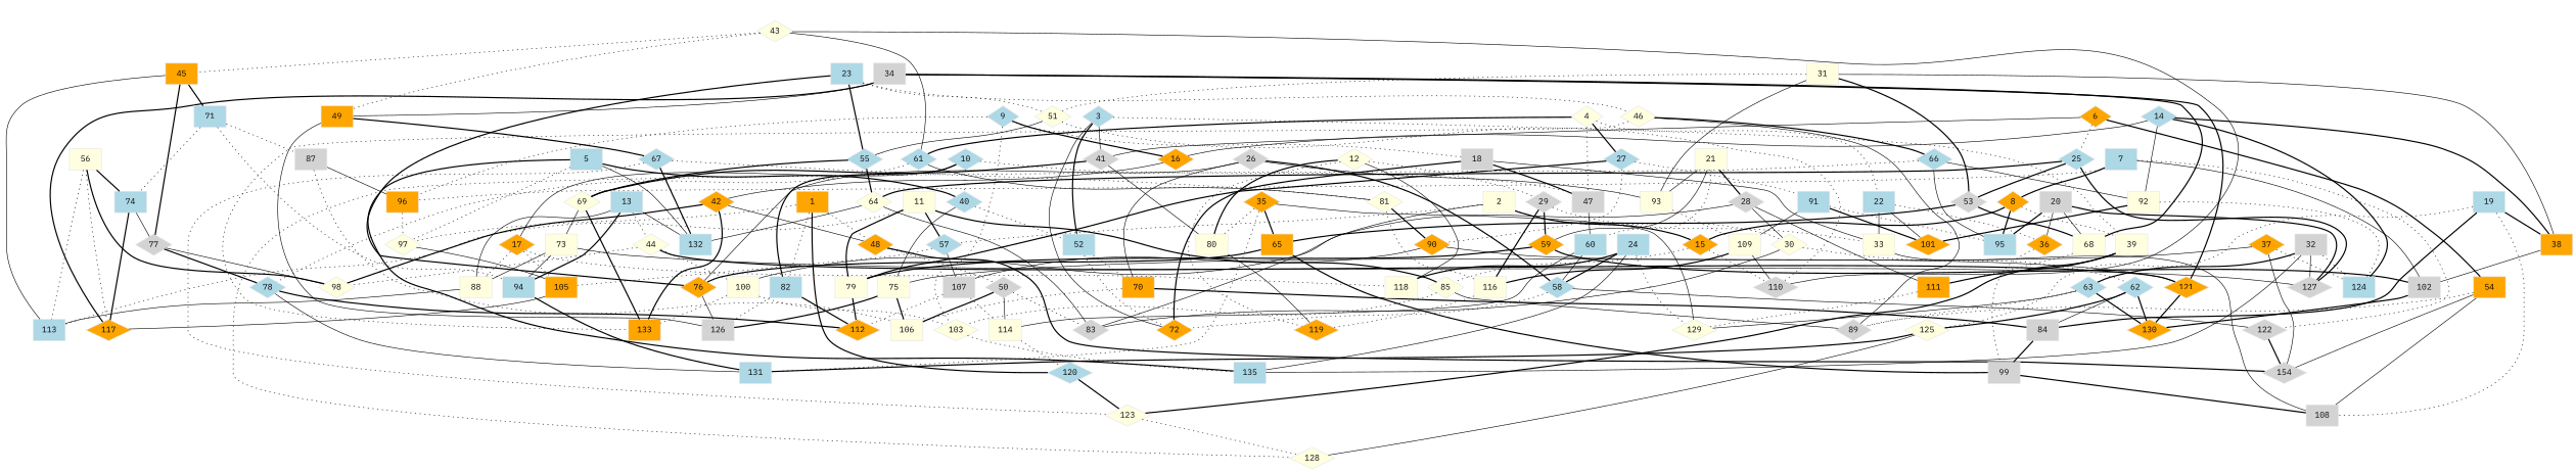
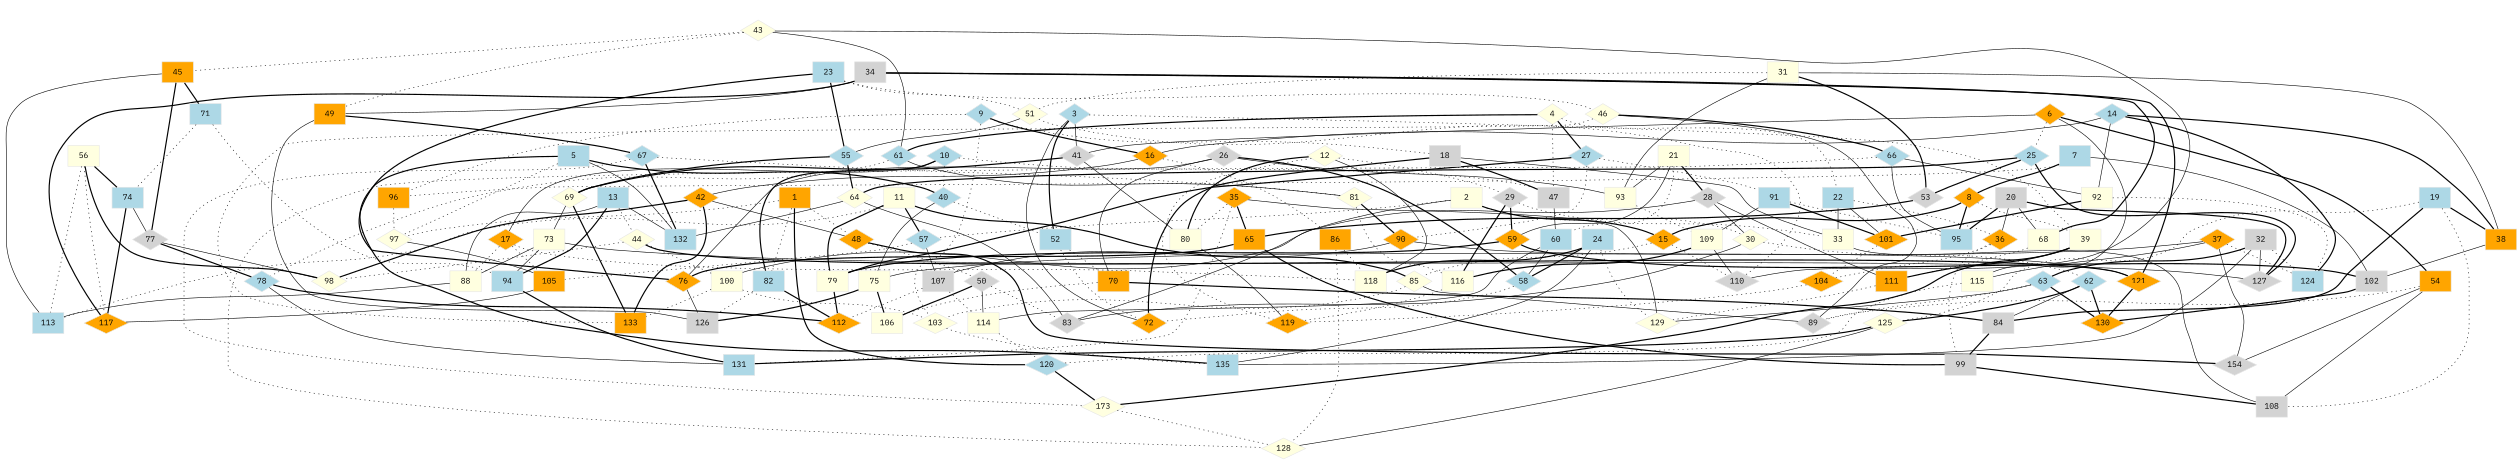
  graph {
    fontname="IBM Plex Mono"
    node [color=gray90 fillcolor=lightyellow fontname="IBM Plex Mono" shape=diamond style=filled]
    edge [fontname="IBM Plex Mono" style=dotted]
    1 [fillcolor=orange shape=box]
    48 [fillcolor=orange]
    82 [fillcolor=lightblue shape=box]
    97
    120 [fillcolor=lightblue]
    n6 [fillcolor=lightgrey label=154]
    50 [fillcolor=lightgrey]
    126 [fillcolor=lightgrey shape=box]
    112 [fillcolor=orange]
    105 [fillcolor=orange shape=box]
-   123
+   123 [label=173]
    2 [shape=box]
    15 [fillcolor=orange]
    30
    57 [fillcolor=lightblue]
    83 [fillcolor=lightgrey]
    85
    110 [fillcolor=lightgrey]
    62 [fillcolor=lightblue]
    107 [fillcolor=lightgrey shape=box]
    3 [fillcolor=lightblue]
    39 [shape=box]
    41 [fillcolor=lightgrey]
    52 [fillcolor=lightblue shape=box]
    72 [fillcolor=orange]
    111 [fillcolor=orange shape=box]
    80 [shape=box]
    69
    70 [fillcolor=orange shape=box]
    22 [fillcolor=lightblue shape=box]
    4
    27 [fillcolor=lightblue]
    47 [fillcolor=lightgrey shape=box]
    61 [fillcolor=lightblue]
    33 [shape=box]
    36 [fillcolor=orange]
    101 [fillcolor=orange]
    79 [shape=box]
    90 [fillcolor=orange]
    91 [fillcolor=lightblue shape=box]
    60 [fillcolor=lightblue shape=box]
    78 [fillcolor=lightblue]
    81
    5 [fillcolor=lightblue shape=box]
    40 [fillcolor=lightblue]
    132 [fillcolor=lightblue shape=box]
    135 [fillcolor=lightblue shape=box]
    75 [shape=box]
    6 [fillcolor=orange]
    25 [fillcolor=lightblue]
    54 [fillcolor=orange shape=box]
+   115 [shape=box]
    127 [fillcolor=lightgrey]
    53 [fillcolor=lightgrey]
    64
    108 [fillcolor=lightgrey shape=box]
    89 [fillcolor=lightgrey]
    7 [fillcolor=lightblue shape=box]
    8 [fillcolor=orange]
    96 [fillcolor=orange shape=box]
    102 [fillcolor=lightgrey shape=box]
-   122 [fillcolor=lightgrey]
    95 [fillcolor=lightblue shape=box]
    130 [fillcolor=orange]
    9 [fillcolor=lightblue]
    16 [fillcolor=orange]
    18 [fillcolor=lightgrey shape=box]
    103
    42 [fillcolor=orange]
+   86 [fillcolor=orange shape=box]
    10 [fillcolor=lightblue]
    17 [fillcolor=orange]
    118 [shape=box]
    88 [shape=box]
    11 [shape=box]
    113 [fillcolor=lightblue shape=box]
    29 [fillcolor=lightgrey]
    12
    119 [fillcolor=orange]
    59 [fillcolor=orange]
    116 [shape=box]
    13 [fillcolor=lightblue shape=box]
    44
    94 [fillcolor=lightblue shape=box]
    100 [shape=box]
    121 [fillcolor=orange]
    98
    131 [fillcolor=lightblue shape=box]
    14 [fillcolor=lightblue]
    38 [fillcolor=orange shape=box]
    92 [shape=box]
    124 [fillcolor=lightblue shape=box]
    133 [fillcolor=orange shape=box]
    128
    117 [fillcolor=orange]
    19 [fillcolor=lightblue shape=box]
    84 [fillcolor=lightgrey shape=box]
    125
    99 [fillcolor=lightgrey shape=box]
    20 [fillcolor=lightgrey shape=box]
    68 [shape=box]
+   104 [fillcolor=orange]
    21 [shape=box]
    28 [fillcolor=lightgrey]
    93 [shape=box]
    58 [fillcolor=lightblue]
    114 [shape=box]
    109 [shape=box]
    23 [fillcolor=lightblue shape=box]
    46
    51
    55 [fillcolor=lightblue]
    76 [fillcolor=orange]
    66 [fillcolor=lightblue]
    24 [fillcolor=lightblue shape=box]
    129
    65 [fillcolor=orange shape=box]
    26 [fillcolor=lightgrey]
    106 [shape=box]
    31 [shape=box]
    32 [fillcolor=lightgrey shape=box]
    63 [fillcolor=lightblue]
    34 [fillcolor=lightgrey shape=box]
    49 [fillcolor=orange shape=box]
    67 [fillcolor=lightblue]
    35 [fillcolor=orange]
    37 [fillcolor=orange]
    73 [shape=box]
    43
    45 [fillcolor=orange shape=box]
    71 [fillcolor=lightblue shape=box]
    77 [fillcolor=lightgrey]
    74 [fillcolor=lightblue shape=box]
-   87 [fillcolor=lightgrey shape=box]
    56 [shape=box]
    1 -- 48
    1 -- 82
    1 -- 97
    1 -- 120 [style=bold]
    48 -- n6 [style=bold]
    48 -- 50
    82 -- 126
    82 -- 112 [style=bold]
    97 -- 105 [style=solid]
    120 -- 123 [style=bold]
    50 -- 83
    50 -- 114 [style=solid]
    50 -- 106 [style=bold]
    105 -- 117 [style=solid]
    123 -- 128
    2 -- 15 [style=bold]
    2 -- 30
    2 -- 57
    2 -- 83 [style=solid]
    15 -- 85
    15 -- 110
    30 -- 83 [style=solid]
    30 -- 62
    57 -- 105
    57 -- 107 [style=solid]
    85 -- 89 [style=solid]
    85 -- 103
    62 -- 130 [style=bold]
    62 -- 84 [style=solid]
    62 -- 125 [style=bold]
    107 -- 112
    107 -- 114
    3 -- 39
    3 -- 41 [style=solid]
    3 -- 52 [style=bold]
    3 -- 72 [style=solid]
    39 -- 123 [style=bold]
    39 -- 111 [style=bold]
    41 -- 80 [style=solid]
    41 -- 69 [style=bold]
    52 -- 72
    52 -- 70
    111 -- 129
    80 -- 119 [style=solid]
    69 -- 133 [style=bold]
    69 -- 73 [style=solid]
    70 -- 84 [style=bold]
    70 -- 106
    22 -- 33 [style=solid]
    22 -- 36
    22 -- 101 [style=solid]
    4 -- 22
    4 -- 27 [style=bold]
    4 -- 47
    4 -- 61 [style=bold]
    27 -- 79 [style=bold]
    27 -- 90
    27 -- 91
    47 -- 60 [style=solid]
    61 -- 78
    61 -- 81 [style=solid]
    33 -- 108 [style=solid]
    36 -- 99
+   36 -- 104
+   101 -- 104
    79 -- 112 [style=bold]
    90 -- 107 [style=solid]
    90 -- 121 [style=solid]
    91 -- 101 [style=bold]
    91 -- 95
    91 -- 109 [style=solid]
    60 -- 58 [style=solid]
    60 -- 114 [style=solid]
    78 -- 112 [style=bold]
    78 -- 131 [style=solid]
    81 -- 90 [style=bold]
    81 -- 116
    5 -- 97
    5 -- 40 [style=bold]
    5 -- 132 [style=solid]
    5 -- 135 [style=bold]
    40 -- 52
    40 -- 75 [style=solid]
    75 -- 126 [style=bold]
    75 -- 106 [style=bold]
    6 -- 41 [style=solid]
    6 -- 25
    6 -- 54 [style=bold]
+   6 -- 115 [style=solid]
    25 -- 127 [style=bold]
    25 -- 53 [style=bold]
    25 -- 64 [style=bold]
    54 -- n6 [style=solid]
    54 -- 108 [style=solid]
    54 -- 89
-   53 -- 68 [style=bold]
+   115 -- 120
    53 -- 65 [style=bold]
    64 -- 83 [style=solid]
    64 -- 132 [style=solid]
    7 -- 8 [style=bold]
    7 -- 96
    7 -- 102 [style=solid]
-   7 -- 122
    8 -- 15 [style=bold]
    8 -- 39
    8 -- 95 [style=bold]
    96 -- 97
    102 -- 130 [style=bold]
-   122 -- n6 [style=bold]
    9 -- 96
    9 -- 16 [style=bold]
    9 -- 18
    9 -- 103
    16 -- 42 [style=solid]
+   16 -- 86
    18 -- 72 [style=bold]
    18 -- 47 [style=bold]
    18 -- 33 [style=solid]
    103 -- 135
    42 -- 48 [style=solid]
    42 -- 98 [style=bold]
    42 -- 133 [style=bold]
+   86 -- 118
+   86 -- 128
    10 -- 82 [style=bold]
    10 -- 47
    10 -- 40
    10 -- 17 [style=solid]
    17 -- 105
    17 -- 118
    17 -- 88
    88 -- 113 [style=solid]
    11 -- 57 [style=bold]
    11 -- 85 [style=bold]
    11 -- 79 [style=bold]
    11 -- 113
    29 -- 33
    29 -- 59 [style=bold]
    29 -- 116 [style=bold]
    12 -- 80 [style=bold]
    12 -- 118 [style=solid]
    12 -- 29
    12 -- 119
    59 -- 79 [style=bold]
    59 -- 102 [style=bold]
    116 -- 119
    13 -- 132 [style=solid]
    13 -- 88 [style=solid]
    13 -- 44
    13 -- 94 [style=bold]
    44 -- 100
    44 -- 121 [style=bold]
    44 -- 98
    94 -- 131 [style=bold]
    100 -- 103
    100 -- 133
    121 -- 130 [style=bold]
    14 -- 16 [style=solid]
    14 -- 38 [style=bold]
    14 -- 92 [style=solid]
    14 -- 124 [style=bold]
    38 -- 102 [style=solid]
    92 -- 101 [style=bold]
    92 -- 124
    19 -- 108
    19 -- 38 [style=bold]
    19 -- 84 [style=bold]
    19 -- 125
    84 -- 99 [style=bold]
    125 -- 131 [style=bold]
    125 -- 128 [style=solid]
    99 -- 108 [style=bold]
    20 -- 36 [style=solid]
    20 -- 127 [style=bold]
    20 -- 95 [style=bold]
    20 -- 68 [style=solid]
    68 -- 111
+   104 -- 119
    21 -- 60
    21 -- 59 [style=solid]
    21 -- 28 [style=bold]
    21 -- 93 [style=solid]
    28 -- 30 [style=solid]
    28 -- 111 [style=solid]
    28 -- 100 [style=solid]
    93 -- 109
    58 -- 72
-   58 -- 122 [style=solid]
    114 -- 120
    109 -- 110 [style=solid]
    109 -- 116 [style=bold]
    23 -- 46
    23 -- 51
    23 -- 55 [style=bold]
    23 -- 76 [style=bold]
    46 -- 89 [style=solid]
    46 -- 133
    46 -- 66 [style=bold]
    51 -- 110
    51 -- 55 [style=solid]
    55 -- 69 [style=bold]
    55 -- 64 [style=bold]
    76 -- 126 [style=solid]
    66 -- 95 [style=solid]
    66 -- 92 [style=solid]
    66 -- 128
    24 -- 135 [style=solid]
    24 -- 118 [style=bold]
    24 -- 58 [style=bold]
    24 -- 129
    65 -- 99 [style=bold]
    65 -- 76 [style=bold]
    26 -- 70 [style=solid]
    26 -- 93 [style=solid]
    26 -- 58 [style=bold]
    26 -- 76 [style=solid]
    31 -- 53 [style=bold]
    31 -- 38 [style=solid]
    31 -- 93 [style=solid]
    31 -- 51
    32 -- 135 [style=solid]
    32 -- 127 [style=solid]
    32 -- 124
    32 -- 63 [style=bold]
    63 -- 89
    63 -- 130 [style=bold]
    63 -- 129 [style=solid]
    34 -- 121 [style=bold]
    34 -- 117 [style=bold]
    34 -- 68 [style=bold]
    34 -- 49 [style=solid]
    49 -- 126 [style=solid]
    49 -- 67 [style=bold]
    67 -- 123
    67 -- 81
    67 -- 132 [style=bold]
    35 -- 80
    35 -- 131
    35 -- 129 [style=solid]
    35 -- 65 [style=bold]
    37 -- n6 [style=solid]
    37 -- 75 [style=solid]
+   37 -- 115 [style=solid]
    37 -- 124
    73 -- 127 [style=solid]
    73 -- 88 [style=solid]
    73 -- 94 [style=solid]
    43 -- 110 [style=solid]
    43 -- 61 [style=solid]
    43 -- 49
    43 -- 45
    45 -- 113 [style=solid]
    45 -- 71 [style=bold]
    45 -- 77 [style=bold]
    71 -- 94
    71 -- 74
-   71 -- 87
    77 -- 78 [style=bold]
    77 -- 98 [style=solid]
    74 -- 117 [style=bold]
    74 -- 77 [style=solid]
-   87 -- 96 [style=solid]
-   87 -- 106
    56 -- 113
    56 -- 98 [style=bold]
    56 -- 117
    56 -- 74 [style=bold]
  }
